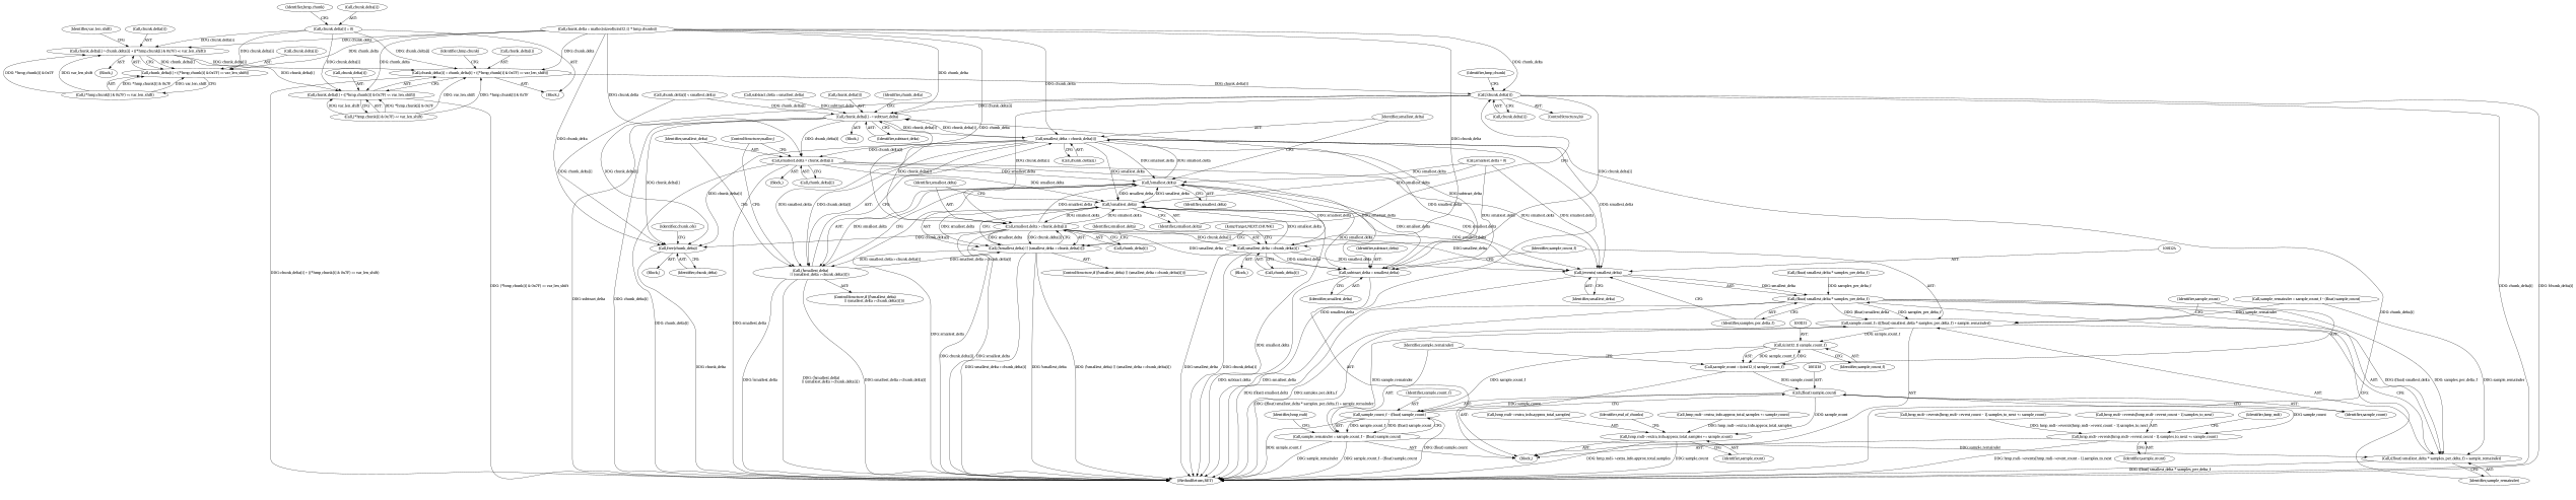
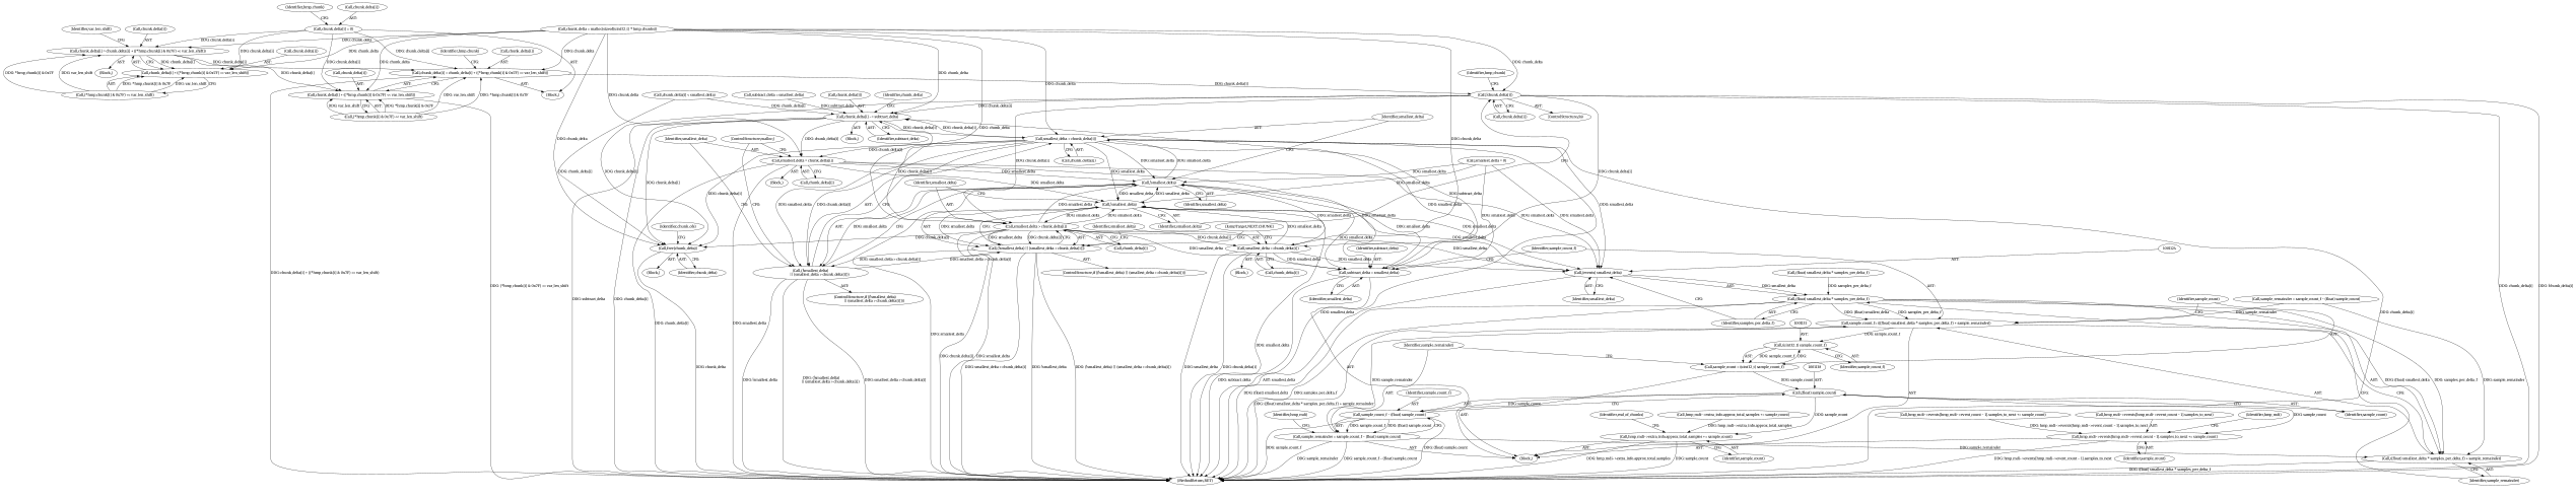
  digraph {
    fontname=Merriweather
    node [fontname=Merriweather]
    edge [fontname=Merriweather]
    n1 [label="(Call,chunk_delta[i] = 0)"]
    n2 [label="(Call,chunk_delta[i] = chunk_delta[i] + ((*hmp_chunk[i] & 0x7F) << var_len_shift))"]
    n3 [label="(Call,chunk_delta[i] + ((*hmp_chunk[i] & 0x7F) << var_len_shift))"]
    n4 [label="(Call,chunk_delta[i] = chunk_delta[i] + ((*hmp_chunk[i] & 0x7F) << var_len_shift))"]
    n5 [label="(Call,chunk_delta[i] + ((*hmp_chunk[i] & 0x7F) << var_len_shift))"]
    n6 [label="(Block,)"]
    n7 [label="(Block,)"]
    n8 [label="(Call,(*hmp_chunk[i] & 0x7F) << var_len_shift)"]
    n9 [label="(Call,!chunk_delta[i])"]
    n10 [label="(MethodReturn,RET)"]
    n11 [label="(Call,(*hmp_chunk[i] & 0x7F) << var_len_shift)"]
    n12 [label="(Call,chunk_delta[i] -= subtract_delta)"]
    n13 [label="(Call,smallest_delta > chunk_delta[i])"]
    n14 [label="(Call,smallest_delta = chunk_delta[i])"]
    n15 [label="(Call,free(chunk_delta))"]
    n16 [label="(Call,chunk_delta[i])"]
    n17 [label="(ControlStructure,do)"]
    n18 [label="(Call,smallest_delta > chunk_delta[i])"]
    n19 [label="(Call,smallest_delta = chunk_delta[i])"]
    n20 [label="(Block,)"]
    n21 [label="(Identifier,subtract_delta)"]
    n22 [label="(Call,!smallest_delta)"]
    n23 [label="(Call,!smallest_delta)"]
    n24 [label="(Call,subtract_delta = smallest_delta)"]
    n25 [label="(Call,(events) smallest_delta)"]
    n26 [label="(Call,(!smallest_delta) || (smallest_delta > chunk_delta[i]))"]
    n27 [label="(Call,chunk_delta[i])"]
    n28 [label="(Block,)"]
    n29 [label="(Call,chunk_delta[i])"]
    n30 [label="(Block,)"]
    n31 [label="(Identifier,chunk_delta)"]
    n32 [label="(Call,(!smallest_delta)\n                        || (smallest_delta > chunk_delta[i]))"]
    n33 [label="(Call,chunk_delta[i])"]
    n34 [label="(Block,)"]
    n35 [label="(Call,chunk_delta[i])"]
    n36 [label="(Identifier,smallest_delta)"]
    n37 [label="(ControlStructure,if ((!smallest_delta)\n                        || (smallest_delta > chunk_delta[i])))"]
    n38 [label="(Identifier,smallest_delta)"]
    n39 [label="(Identifier,smallest_delta)"]
    n40 [label="(Block,)"]
    n41 [label="(Call,(float) smallest_delta * samples_per_delta_f)"]
    n42 [label="(Identifier,smallest_delta)"]
    n43 [label="(ControlStructure,if ((!smallest_delta) || (smallest_delta > chunk_delta[i])))"]
    n44 [label="(Call,sample_count_f= (((float) smallest_delta * samples_per_delta_f) + sample_remainder))"]
    n45 [label="(Call,((float) smallest_delta * samples_per_delta_f) + sample_remainder)"]
    n46 [label="(Identifier,samples_per_delta_f)"]
    n47 [label="(Call,(uint32_t) sample_count_f)"]
    n48 [label="(Identifier,sample_remainder)"]
    n49 [label="(Call,sample_count = (uint32_t) sample_count_f)"]
    n50 [label="(Call,sample_count_f - (float) sample_count)"]
    n51 [label="(Identifier,sample_count_f)"]
    n52 [label="(Call,(float) sample_count)"]
    n53 [label="(Call,sample_remainder = sample_count_f - (float) sample_count)"]
    n54 [label="(Call,hmp_mdi->events[hmp_mdi->event_count - 1].samples_to_next += sample_count)"]
    n55 [label="(Call,hmp_mdi->extra_info.approx_total_samples += sample_count)"]
    n56 [label="(Identifier,sample_count)"]
    n57 [label="(Identifier,sample_count)"]
    n58 [label="(Identifier,sample_count)"]
    n59 [label="(Identifier,var_len_shift)"]
-   n60 [label="(Call,hmp_mdi->extra_info.approx_total_samples)"]
    n61 [label="(Identifier,end_of_chunks)"]
    n62 [label="(Call,subtract_delta = smallest_delta)"]
    n63 [label="(Identifier,smallest_delta)"]
    n64 [label="(Identifier,sample_count)"]
    n65 [label="(Identifier,hmp_chunk)"]
    n66 [label="(Call,chunk_delta[i])"]
    n67 [label="(Call,chunk_delta[i])"]
    n68 [label="(Call,chunk_delta = malloc(sizeof(uint32_t) * hmp_chunks))"]
    n69 [label="(Identifier,hmp_mdi)"]
    n70 [label="(Call,chunk_delta[i])"]
    n71 [label="(Call,hmp_mdi->events[hmp_mdi->event_count - 1].samples_to_next += sample_count)"]
    n72 [label="(Call,chunk_delta[i])"]
    n73 [label="(Call,(float) smallest_delta * samples_per_delta_f)"]
    n74 [label="(Call,smallest_delta = 0)"]
    n75 [label="(Identifier,smallest_delta)"]
    n76 [label="(Call,chunk_delta[i])"]
    n77 [label="(Identifier,sample_count_f)"]
    n78 [label="(Identifier,chunk_delta)"]
    n79 [label="(Call,sample_remainder = sample_count_f - (float) sample_count)"]
    n80 [label="(Call,chunk_delta[i])"]
    n81 [label="(Call,chunk_delta[i] < smallest_delta)"]
    n82 [label="(Identifier,chunk_ofs)"]
    n83 [label="(Call,hmp_mdi->extra_info.approx_total_samples += sample_count)"]
    n84 [label="(Identifier,sample_remainder)"]
    n85 [label="(Identifier,smallest_delta)"]
    n86 [label="(Call,hmp_mdi->events[hmp_mdi->event_count - 1].samples_to_next)"]
    n87 [label="(JumpTarget,NEXT_CHUNK:)"]
    n88 [label="(Identifier,hmp_mdi)"]
    n89 [label="(ControlStructure,malloc;)"]
    n90 [label="(Identifier,sample_count_f)"]
    n91 [label="(Identifier,subtract_delta)"]
    n92 [label="(Identifier,hmp_chunk)"]
    n93 [label="(Identifier,smallest_delta)"]
    n94 [label="(Identifier,hmp_chunk)"]
    1001124
    1001131
    1001138
    n1 -> n2 [label="DDG: chunk_delta[i]"]
    n1 -> n3 [label="DDG: chunk_delta[i]"]
    n1 -> n4 [label="DDG: chunk_delta[i]"]
    n1 -> n5 [label="DDG: chunk_delta[i]"]
    n1 -> n6 [label="AST: "]
    n2 -> n3 [label="CFG: "]
    n2 -> n3 [label="DDG: chunk_delta[i]"]
    n2 -> n4 [label="DDG: chunk_delta[i]"]
    n2 -> n5 [label="DDG: chunk_delta[i]"]
    n2 -> n7 [label="AST: "]
    n3 -> n2 [label="AST: "]
    n3 -> n8 [label="CFG: "]
    n4 -> n5 [label="CFG: "]
    n4 -> n6 [label="AST: "]
    n4 -> n9 [label="DDG: chunk_delta[i]"]
    n4 -> n10 [label="DDG: chunk_delta[i] + ((*hmp_chunk[i] & 0x7F) << var_len_shift)"]
    n5 -> n4 [label="AST: "]
    n5 -> n10 [label="DDG: (*hmp_chunk[i] & 0x7F) << var_len_shift"]
    n5 -> n11 [label="CFG: "]
    n8 -> n2 [label="DDG: *hmp_chunk[i] & 0x7F"]
    n8 -> n2 [label="DDG: var_len_shift"]
    n8 -> n3 [label="AST: "]
    n8 -> n3 [label="DDG: *hmp_chunk[i] & 0x7F"]
    n8 -> n3 [label="DDG: var_len_shift"]
    n9 -> n10 [label="DDG: chunk_delta[i]"]
    n9 -> n10 [label="DDG: !chunk_delta[i]"]
    n9 -> n12 [label="DDG: chunk_delta[i]"]
    n9 -> n13 [label="DDG: chunk_delta[i]"]
    n9 -> n14 [label="DDG: chunk_delta[i]"]
    n9 -> n15 [label="DDG: chunk_delta[i]"]
    n9 -> n16 [label="CFG: "]
    n9 -> n17 [label="AST: "]
    n11 -> n4 [label="DDG: *hmp_chunk[i] & 0x7F"]
    n11 -> n4 [label="DDG: var_len_shift"]
    n11 -> n5 [label="AST: "]
    n11 -> n5 [label="DDG: *hmp_chunk[i] & 0x7F"]
    n11 -> n5 [label="DDG: var_len_shift"]
    n12 -> n10 [label="DDG: subtract_delta"]
    n12 -> n10 [label="DDG: chunk_delta[i]"]
    n12 -> n15 [label="DDG: chunk_delta[i]"]
    n12 -> n18 [label="DDG: chunk_delta[i]"]
    n12 -> n19 [label="DDG: chunk_delta[i]"]
    n12 -> n20 [label="AST: "]
    n12 -> n21 [label="CFG: "]
    n13 -> n10 [label="DDG: chunk_delta[i]"]
    n13 -> n10 [label="DDG: smallest_delta"]
    n13 -> n12 [label="DDG: chunk_delta[i]"]
    n13 -> n14 [label="DDG: chunk_delta[i]"]
    n13 -> n15 [label="DDG: chunk_delta[i]"]
    n13 -> n22 [label="DDG: smallest_delta"]
    n13 -> n23 [label="DDG: smallest_delta"]
    n13 -> n24 [label="DDG: smallest_delta"]
    n13 -> n25 [label="DDG: smallest_delta"]
    n13 -> n26 [label="AST: "]
    n13 -> n26 [label="DDG: smallest_delta"]
    n13 -> n26 [label="DDG: chunk_delta[i]"]
    n13 -> n27 [label="CFG: "]
    n14 -> n10 [label="DDG: smallest_delta"]
    n14 -> n10 [label="DDG: chunk_delta[i]"]
    n14 -> n22 [label="DDG: smallest_delta"]
    n14 -> n23 [label="DDG: smallest_delta"]
    n14 -> n24 [label="DDG: smallest_delta"]
    n14 -> n25 [label="DDG: smallest_delta"]
    n14 -> n28 [label="AST: "]
    n14 -> n29 [label="CFG: "]
    n15 -> n10 [label="DDG: chunk_delta"]
    n15 -> n30 [label="AST: "]
    n15 -> n31 [label="CFG: "]
    n16 -> n9 [label="AST: "]
    n18 -> n10 [label="DDG: smallest_delta"]
    n18 -> n10 [label="DDG: chunk_delta[i]"]
    n18 -> n12 [label="DDG: chunk_delta[i]"]
    n18 -> n15 [label="DDG: chunk_delta[i]"]
    n18 -> n19 [label="DDG: chunk_delta[i]"]
    n18 -> n22 [label="DDG: smallest_delta"]
    n18 -> n23 [label="DDG: smallest_delta"]
    n18 -> n24 [label="DDG: smallest_delta"]
    n18 -> n25 [label="DDG: smallest_delta"]
    n18 -> n32 [label="AST: "]
    n18 -> n32 [label="DDG: smallest_delta"]
    n18 -> n32 [label="DDG: chunk_delta[i]"]
    n18 -> n33 [label="CFG: "]
    n19 -> n10 [label="DDG: chunk_delta[i]"]
    n19 -> n10 [label="DDG: smallest_delta"]
    n19 -> n22 [label="DDG: smallest_delta"]
    n19 -> n23 [label="DDG: smallest_delta"]
    n19 -> n24 [label="DDG: smallest_delta"]
    n19 -> n25 [label="DDG: smallest_delta"]
    n19 -> n34 [label="AST: "]
    n19 -> n35 [label="CFG: "]
    n21 -> n12 [label="AST: "]
    n22 -> n10 [label="DDG: smallest_delta"]
    n22 -> n18 [label="DDG: smallest_delta"]
    n22 -> n23 [label="DDG: smallest_delta"]
    n22 -> n24 [label="DDG: smallest_delta"]
    n22 -> n25 [label="DDG: smallest_delta"]
    n22 -> n32 [label="AST: "]
    n22 -> n32 [label="DDG: smallest_delta"]
    n22 -> n36 [label="CFG: "]
    n23 -> n10 [label="DDG: smallest_delta"]
    n23 -> n13 [label="DDG: smallest_delta"]
    n23 -> n22 [label="DDG: smallest_delta"]
    n23 -> n24 [label="DDG: smallest_delta"]
    n23 -> n25 [label="DDG: smallest_delta"]
    n23 -> n26 [label="AST: "]
    n23 -> n26 [label="DDG: smallest_delta"]
    n23 -> n38 [label="CFG: "]
    n24 -> n10 [label="DDG: subtract_delta"]
    n24 -> n12 [label="DDG: subtract_delta"]
    n24 -> n39 [label="CFG: "]
    n24 -> n40 [label="AST: "]
-   n25 -> n10 [label="DDG: smallest_delta"]
+   n25 -> n10 [label="AST: smallest_delta"]
    n25 -> n41 [label="AST: "]
    n25 -> n41 [label="DDG: smallest_delta"]
    n25 -> n42 [label="CFG: "]
    n26 -> n10 [label="DDG: (!smallest_delta) || (smallest_delta > chunk_delta[i])"]
    n26 -> n10 [label="DDG: smallest_delta > chunk_delta[i]"]
    n26 -> n10 [label="DDG: !smallest_delta"]
    n26 -> n13 [label="CFG: "]
    n26 -> n23 [label="CFG: "]
    n26 -> n32 [label="DDG: smallest_delta > chunk_delta[i]"]
    n26 -> n43 [label="AST: "]
    n27 -> n13 [label="AST: "]
    n29 -> n14 [label="AST: "]
    n31 -> n15 [label="AST: "]
    n32 -> n10 [label="DDG: smallest_delta > chunk_delta[i]"]
    n32 -> n10 [label="DDG: !smallest_delta"]
    n32 -> n10 [label="DDG: (!smallest_delta)\n                        || (smallest_delta > chunk_delta[i])"]
    n32 -> n18 [label="CFG: "]
    n32 -> n22 [label="CFG: "]
    n32 -> n26 [label="DDG: smallest_delta > chunk_delta[i]"]
    n32 -> n37 [label="AST: "]
    n33 -> n18 [label="AST: "]
    n35 -> n19 [label="AST: "]
    n36 -> n22 [label="AST: "]
    n38 -> n9 [label="CFG: "]
    n38 -> n23 [label="AST: "]
    n39 -> n24 [label="AST: "]
    n41 -> n10 [label="DDG: (float) smallest_delta"]
    n41 -> n10 [label="DDG: samples_per_delta_f"]
    n41 -> n44 [label="DDG: (float) smallest_delta"]
    n41 -> n44 [label="DDG: samples_per_delta_f"]
    n41 -> n45 [label="AST: "]
    n41 -> n45 [label="DDG: (float) smallest_delta"]
    n41 -> n45 [label="DDG: samples_per_delta_f"]
    n41 -> n46 [label="CFG: "]
    n42 -> n25 [label="AST: "]
    n44 -> n10 [label="DDG: ((float) smallest_delta * samples_per_delta_f) + sample_remainder"]
    n44 -> n40 [label="AST: "]
    n44 -> n45 [label="CFG: "]
    n44 -> n47 [label="DDG: sample_count_f"]
    n45 -> n10 [label="DDG: (float) smallest_delta * samples_per_delta_f"]
    n45 -> n44 [label="AST: "]
    n45 -> n48 [label="CFG: "]
    n46 -> n25 [label="CFG: "]
    n46 -> n41 [label="AST: "]
    n47 -> n49 [label="AST: "]
    n47 -> n49 [label="DDG: sample_count_f"]
-   n47 -> n50 [label="DDG: sample_count_f"]
    n47 -> n51 [label="CFG: "]
    n48 -> n41 [label="CFG: "]
    n48 -> n45 [label="AST: "]
    n49 -> n40 [label="AST: "]
    n49 -> n47 [label="DDG: "]
    n49 -> n52 [label="DDG: sample_count"]
    n50 -> n10 [label="DDG: (float) sample_count"]
    n50 -> n10 [label="DDG: sample_count_f"]
    n50 -> n52 [label="CFG: "]
    n50 -> n53 [label="AST: "]
    n50 -> n53 [label="DDG: sample_count_f"]
    n50 -> n53 [label="DDG: (float) sample_count"]
    n51 -> n47 [label="AST: "]
    n52 -> n50 [label="AST: "]
    n52 -> n50 [label="DDG: sample_count"]
    n52 -> n54 [label="DDG: sample_count"]
    n52 -> n55 [label="DDG: sample_count"]
    n52 -> n56 [label="CFG: "]
    n53 -> n10 [label="DDG: sample_remainder"]
    n53 -> n10 [label="DDG: sample_count_f - (float) sample_count"]
    n53 -> n40 [label="AST: "]
    n53 -> n44 [label="DDG: sample_remainder"]
    n53 -> n45 [label="DDG: sample_remainder"]
    n53 -> n50 [label="CFG: "]
    n54 -> n10 [label="DDG: hmp_mdi->events[hmp_mdi->event_count - 1].samples_to_next"]
    n54 -> n40 [label="AST: "]
    n54 -> n57 [label="CFG: "]
    n55 -> n10 [label="DDG: hmp_mdi->extra_info.approx_total_samples"]
    n55 -> n10 [label="DDG: sample_count"]
    n55 -> n40 [label="AST: "]
    n55 -> n58 [label="CFG: "]
    n56 -> n52 [label="AST: "]
    n57 -> n54 [label="AST: "]
    n58 -> n55 [label="AST: "]
    n59 -> n2 [label="CFG: "]
-   n60 -> n55 [label="AST: "]
    n61 -> n55 [label="CFG: "]
    n62 -> n12 [label="DDG: subtract_delta"]
    n63 -> n18 [label="AST: "]
    n63 -> n22 [label="CFG: "]
    n64 -> n44 [label="CFG: "]
    n64 -> n49 [label="AST: "]
    n65 -> n1 [label="CFG: "]
    n66 -> n4 [label="AST: "]
    n67 -> n12 [label="AST: "]
    n68 -> n2 [label="DDG: chunk_delta"]
    n68 -> n3 [label="DDG: chunk_delta"]
    n68 -> n4 [label="DDG: chunk_delta"]
    n68 -> n5 [label="DDG: chunk_delta"]
    n68 -> n9 [label="DDG: chunk_delta"]
    n68 -> n12 [label="DDG: chunk_delta"]
    n68 -> n13 [label="DDG: chunk_delta"]
    n68 -> n14 [label="DDG: chunk_delta"]
    n68 -> n15 [label="DDG: chunk_delta"]
    n68 -> n18 [label="DDG: chunk_delta"]
    n68 -> n19 [label="DDG: chunk_delta"]
    n69 -> n53 [label="CFG: "]
    n70 -> n3 [label="AST: "]
    n71 -> n54 [label="DDG: hmp_mdi->events[hmp_mdi->event_count - 1].samples_to_next"]
    n72 -> n1 [label="AST: "]
    n73 -> n41 [label="DDG: samples_per_delta_f"]
    n74 -> n22 [label="DDG: smallest_delta"]
    n74 -> n23 [label="DDG: smallest_delta"]
    n74 -> n24 [label="DDG: smallest_delta"]
    n74 -> n25 [label="DDG: smallest_delta"]
    n75 -> n13 [label="AST: "]
    n75 -> n23 [label="CFG: "]
    n76 -> n2 [label="AST: "]
    n77 -> n50 [label="AST: "]
    n78 -> n12 [label="CFG: "]
    n79 -> n44 [label="DDG: sample_remainder"]
    n79 -> n45 [label="DDG: sample_remainder"]
    n80 -> n5 [label="AST: "]
    n81 -> n12 [label="DDG: chunk_delta[i]"]
    n81 -> n15 [label="DDG: chunk_delta[i]"]
    n82 -> n15 [label="CFG: "]
    n83 -> n55 [label="DDG: hmp_mdi->extra_info.approx_total_samples"]
    n84 -> n49 [label="CFG: "]
    n84 -> n53 [label="AST: "]
    n85 -> n19 [label="AST: "]
    n85 -> n32 [label="CFG: "]
    n86 -> n54 [label="AST: "]
    n87 -> n14 [label="CFG: "]
    n87 -> n26 [label="CFG: "]
    n88 -> n54 [label="CFG: "]
    n89 -> n19 [label="CFG: "]
    n89 -> n32 [label="CFG: "]
    n90 -> n24 [label="CFG: "]
    n90 -> n44 [label="AST: "]
    n91 -> n24 [label="AST: "]
    n92 -> n4 [label="CFG: "]
    n93 -> n14 [label="AST: "]
    n93 -> n26 [label="CFG: "]
    n94 -> n9 [label="CFG: "]
    1001124 -> n25 [label="AST: "]
    1001131 -> n47 [label="AST: "]
    1001138 -> n52 [label="AST: "]
  }
